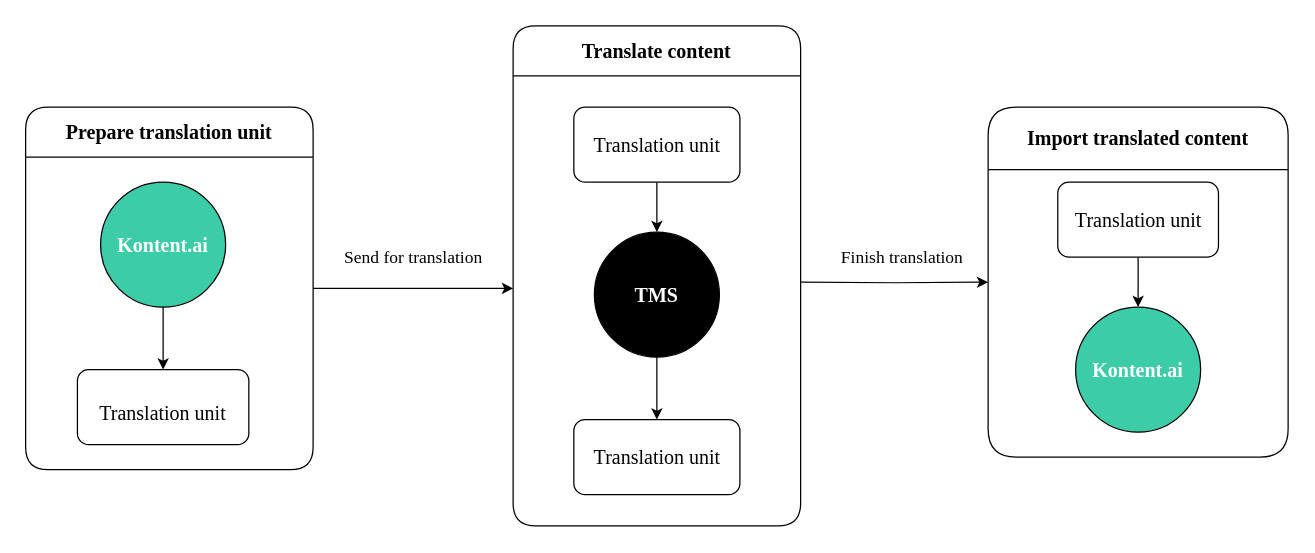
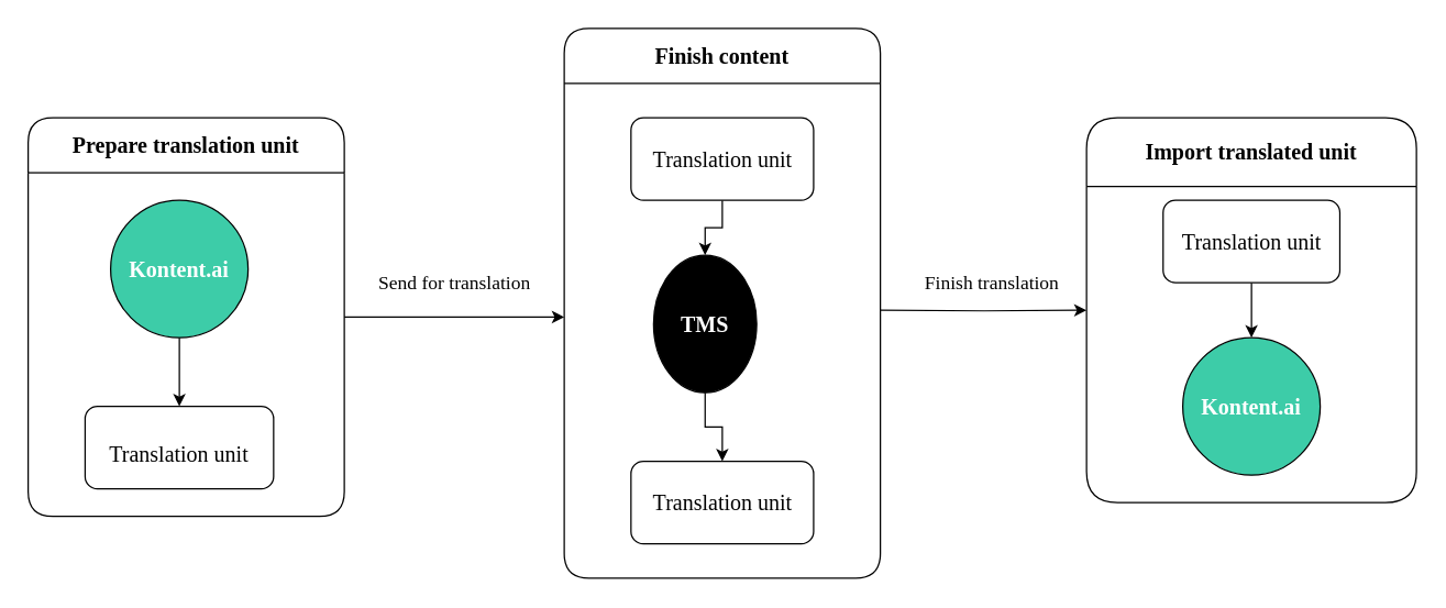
  <mxCell id="0" />
  <mxCell id="1" parent="0" />
  <mxCell id="2" style="edgeStyle=orthogonalEdgeStyle;rounded=0;orthogonalLoop=1;jettySize=auto;html=1;exitX=1;exitY=0.5;exitDx=0;exitDy=0;fontFamily=Work Sans;fontSize=16;fontColor=#FFFFFF;" edge="1" parent="1" source="4"><mxGeometry relative="1" as="geometry"><mxPoint x="410" y="230" as="targetPoint" /></mxGeometry></mxCell>
  <mxCell id="3" value="Send for translation" style="edgeLabel;html=1;align=center;verticalAlign=middle;resizable=0;points=[];fontSize=14;fontFamily=Work Sans;fontColor=#000000;" vertex="1" connectable="0" parent="2"><mxGeometry x="0.125" y="2" relative="1" as="geometry"><mxPoint x="-10" y="-23" as="offset" /></mxGeometry></mxCell>
  <mxCell id="4" value="&lt;font style=&quot;font-size: 16px;&quot;&gt;Prepare translation unit&lt;/font&gt;" style="swimlane;whiteSpace=wrap;html=1;startSize=40;fontFamily=Work Sans;rounded=1;fontSize=16;" parent="1" vertex="1"><mxGeometry x="20" y="85" width="230" height="290" as="geometry"><mxRectangle y="190" width="270" height="40" as="alternateBounds" /></mxGeometry></mxCell>
  <mxCell id="5" value="" style="endArrow=classic;html=1;rounded=0;fontSize=16;exitX=0.5;exitY=1;exitDx=0;exitDy=0;entryX=0.5;entryY=0;entryDx=0;entryDy=0;fontFamily=Work Sans;" parent="4" source="9" target="7" edge="1"><mxGeometry width="50" height="50" relative="1" as="geometry"><mxPoint x="180" y="520" as="sourcePoint" /><mxPoint x="150" y="180" as="targetPoint" /><Array as="points" /></mxGeometry></mxCell>
  <mxCell id="6" value="" style="group;fontFamily=Work Sans;fontSize=16;" parent="4" vertex="1" connectable="0"><mxGeometry x="30" y="210" width="160" height="65" as="geometry" /></mxCell>
  <mxCell id="7" value="" style="rounded=1;whiteSpace=wrap;html=1;fontSize=16;movable=1;resizable=1;rotatable=1;deletable=1;editable=1;locked=0;connectable=1;fontFamily=Work Sans;" parent="6" vertex="1"><mxGeometry x="11.429" width="137.143" height="60" as="geometry" /></mxCell>
  <mxCell id="8" value="Translation unit" style="text;html=1;strokeColor=none;fillColor=none;align=center;verticalAlign=middle;whiteSpace=wrap;overflow=hidden;fontSize=16;movable=1;resizable=1;rotatable=1;deletable=1;editable=1;locked=0;connectable=1;fontFamily=Work Sans;" parent="6" vertex="1"><mxGeometry y="5" width="160" height="60" as="geometry" /></mxCell>
  <mxCell id="9" value="Kontent.ai" style="ellipse;whiteSpace=wrap;html=1;aspect=fixed;movable=1;resizable=1;rotatable=1;deletable=1;editable=1;locked=0;connectable=1;fontFamily=Work Sans;fontSize=16;fillColor=#3DCCA8;fontStyle=1;fontColor=#FFFFFF;" parent="4" vertex="1"><mxGeometry x="60" y="60" width="100" height="100" as="geometry" /></mxCell>
  <mxCell id="10" style="edgeStyle=orthogonalEdgeStyle;rounded=0;orthogonalLoop=1;jettySize=auto;html=1;entryX=0;entryY=0.5;entryDx=0;entryDy=0;fontFamily=Work Sans;fontSize=14;fontColor=#000000;" edge="1" parent="1" target="18"><mxGeometry relative="1" as="geometry"><mxPoint x="640" y="225" as="sourcePoint" /></mxGeometry></mxCell>
  <mxCell id="11" value="Finish translation" style="edgeLabel;html=1;align=center;verticalAlign=middle;resizable=0;points=[];fontSize=14;fontFamily=Work Sans;fontColor=#000000;" vertex="1" connectable="0" parent="10"><mxGeometry x="-0.356" y="1" relative="1" as="geometry"><mxPoint x="32" y="-19" as="offset" /></mxGeometry></mxCell>
- <mxCell id="12" value="&lt;font style=&quot;font-size: 16px;&quot;&gt;Translate content&lt;/font&gt;" style="swimlane;whiteSpace=wrap;html=1;startSize=40;fontFamily=Work Sans;rounded=1;fontSize=16;" parent="1" vertex="1"><mxGeometry x="410" y="20" width="230" height="400" as="geometry"><mxRectangle x="200" y="60" width="270" height="40" as="alternateBounds" /></mxGeometry></mxCell>
+ <mxCell id="12" value="&lt;font style=&quot;font-size: 16px;&quot;&gt;Finish content&lt;/font&gt;" style="swimlane;whiteSpace=wrap;html=1;startSize=40;fontFamily=Work Sans;rounded=1;fontSize=16;" parent="1" vertex="1"><mxGeometry x="410" y="20" width="230" height="400" as="geometry"><mxRectangle x="200" y="60" width="270" height="40" as="alternateBounds" /></mxGeometry></mxCell>
  <mxCell id="13" style="edgeStyle=orthogonalEdgeStyle;rounded=0;orthogonalLoop=1;jettySize=auto;html=1;exitX=0.5;exitY=1;exitDx=0;exitDy=0;entryX=0.5;entryY=0;entryDx=0;entryDy=0;fontFamily=Work Sans;fontSize=14;fontColor=#000000;" edge="1" parent="12" source="14" target="17"><mxGeometry relative="1" as="geometry" /></mxCell>
- <mxCell id="14" value="TMS" style="ellipse;whiteSpace=wrap;html=1;aspect=fixed;movable=1;resizable=1;rotatable=1;deletable=1;editable=1;locked=0;connectable=1;fontFamily=Work Sans;fontSize=16;fillColor=#000000;fontStyle=1;fontColor=#FFFFFF;" parent="12" vertex="1"><mxGeometry x="65" y="165" width="100" height="100" as="geometry" /></mxCell>
+ <mxCell id="14" value="TMS" style="ellipse;whiteSpace=wrap;html=1;aspect=fixed;movable=1;resizable=1;rotatable=1;deletable=1;editable=1;locked=0;connectable=1;fontFamily=Work Sans;fontSize=16;fillColor=#000000;fontStyle=1;fontColor=#FFFFFF;" parent="12" vertex="1"><mxGeometry x="65" y="165" width="75" height="100" as="geometry" /></mxCell>
  <mxCell id="15" style="edgeStyle=orthogonalEdgeStyle;rounded=0;orthogonalLoop=1;jettySize=auto;html=1;exitX=0.5;exitY=1;exitDx=0;exitDy=0;entryX=0.5;entryY=0;entryDx=0;entryDy=0;fontFamily=Work Sans;fontSize=14;fontColor=#000000;" edge="1" parent="12" source="16" target="14"><mxGeometry relative="1" as="geometry" /></mxCell>
  <mxCell id="16" value="Translation unit" style="rounded=1;whiteSpace=wrap;html=1;fontSize=16;movable=1;resizable=1;rotatable=1;deletable=1;editable=1;locked=0;connectable=1;fontFamily=Work Sans;" parent="12" vertex="1"><mxGeometry x="48.571" y="65" width="132.857" height="60" as="geometry" /></mxCell>
  <mxCell id="17" value="Translation unit" style="rounded=1;whiteSpace=wrap;html=1;fontSize=16;movable=1;resizable=1;rotatable=1;deletable=1;editable=1;locked=0;connectable=1;fontFamily=Work Sans;" parent="12" vertex="1"><mxGeometry x="48.571" y="315" width="132.857" height="60" as="geometry" /></mxCell>
- <mxCell id="18" value="&lt;font style=&quot;font-size: 16px;&quot;&gt;Import translated content&lt;/font&gt;" style="swimlane;whiteSpace=wrap;html=1;startSize=50;fontFamily=Work Sans;rounded=1;fontSize=16;" parent="1" vertex="1"><mxGeometry x="790" y="85" width="240" height="280" as="geometry"><mxRectangle x="200" y="60" width="270" height="40" as="alternateBounds" /></mxGeometry></mxCell>
+ <mxCell id="18" value="&lt;font style=&quot;font-size: 16px;&quot;&gt;Import translated unit&lt;/font&gt;" style="swimlane;whiteSpace=wrap;html=1;startSize=50;fontFamily=Work Sans;rounded=1;fontSize=16;" parent="1" vertex="1"><mxGeometry x="790" y="85" width="240" height="280" as="geometry"><mxRectangle x="200" y="60" width="270" height="40" as="alternateBounds" /></mxGeometry></mxCell>
  <mxCell id="19" value="" style="endArrow=classic;html=1;rounded=0;fontSize=16;entryX=0.5;entryY=0;entryDx=0;entryDy=0;fontFamily=Work Sans;exitX=0.5;exitY=1;exitDx=0;exitDy=0;" parent="18" source="21" target="20" edge="1"><mxGeometry width="50" height="50" relative="1" as="geometry"><mxPoint x="130" y="130" as="sourcePoint" /><mxPoint x="190" y="330" as="targetPoint" /></mxGeometry></mxCell>
  <mxCell id="20" value="Kontent.ai" style="ellipse;whiteSpace=wrap;html=1;aspect=fixed;movable=1;resizable=1;rotatable=1;deletable=1;editable=1;locked=0;connectable=1;fontFamily=Work Sans;fontSize=16;fillColor=#3DCCA8;fontStyle=1;fontColor=#FFFFFF;" parent="18" vertex="1"><mxGeometry x="70" y="160" width="100" height="100" as="geometry" /></mxCell>
  <mxCell id="21" value="Translation unit" style="rounded=1;whiteSpace=wrap;html=1;fontSize=16;movable=1;resizable=1;rotatable=1;deletable=1;editable=1;locked=0;connectable=1;fontFamily=Work Sans;" parent="18" vertex="1"><mxGeometry x="55.714" y="60" width="128.571" height="60" as="geometry" /></mxCell>
